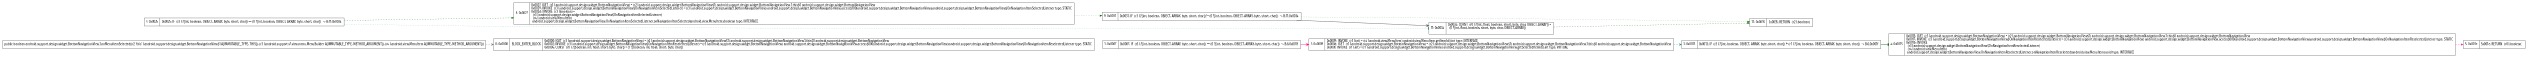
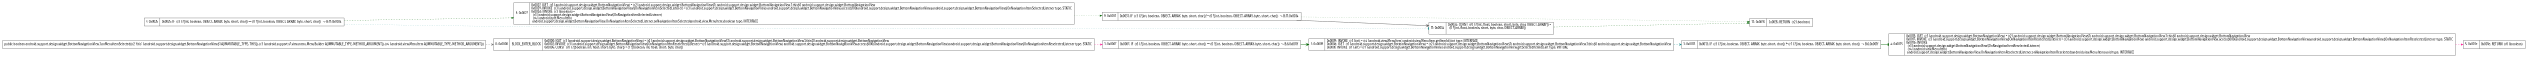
  digraph {
    fontname="Fira Sans"
    rankdir=LR
    node [fontname="Fira Sans" shape=record]
    edge [arrowhead=normal color=darkgreen fontname="Fira Sans" style=dashed]
    n1 [label="{0\:\ 0x0000|BLOCK_ENTER_BLOCK\l|0x0000: IGET  (r3 I:android.support.design.widget.BottomNavigationView) = (r2 I:android.support.design.widget.BottomNavigationView$1) android.support.design.widget.BottomNavigationView.1.this$0 android.support.design.widget.BottomNavigationView \l0x0002: INVOKE  (r3 I:android.support.design.widget.BottomNavigationView$OnNavigationItemReselectedListener) = (r3 I:android.support.design.widget.BottomNavigationView) android.support.design.widget.BottomNavigationView.access$000(android.support.design.widget.BottomNavigationView):android.support.design.widget.BottomNavigationView$OnNavigationItemReselectedListener type: STATIC \l0x0006: CONST  (r0 I:?[boolean, int, float, short, byte, char]) = (1 ?[boolean, int, float, short, byte, char]) \l}"]
    n2 [label="{1\:\ 0x0007|0x0007: IF  (r3 I:?[int, boolean, OBJECT, ARRAY, byte, short, char]) == (0 ?[int, boolean, OBJECT, ARRAY, byte, short, char])  \-\> B:6:0x001f \l}"]
    n3 [label="{2\:\ 0x0009|0x0009: INVOKE  (r3 I:int) = (r4 I:android.view.MenuItem) android.view.MenuItem.getItemId():int type: INTERFACE \l0x000d: IGET  (r1 I:android.support.design.widget.BottomNavigationView) = (r2 I:android.support.design.widget.BottomNavigationView$1) android.support.design.widget.BottomNavigationView.1.this$0 android.support.design.widget.BottomNavigationView \l0x000f: INVOKE  (r1 I:int) = (r1 I:android.support.design.widget.BottomNavigationView) android.support.design.widget.BottomNavigationView.getSelectedItemId():int type: VIRTUAL \l}"]
    n4 [label="{3\:\ 0x0013|0x0013: IF  (r3 I:?[int, boolean, OBJECT, ARRAY, byte, short, char]) != (r1 I:?[int, boolean, OBJECT, ARRAY, byte, short, char])  \-\> B:6:0x001f \l}"]
    n5 [label="{4\:\ 0x0015|0x0015: IGET  (r3 I:android.support.design.widget.BottomNavigationView) = (r2 I:android.support.design.widget.BottomNavigationView$1) android.support.design.widget.BottomNavigationView.1.this$0 android.support.design.widget.BottomNavigationView \l0x0017: INVOKE  (r3 I:android.support.design.widget.BottomNavigationView$OnNavigationItemReselectedListener) = (r3 I:android.support.design.widget.BottomNavigationView) android.support.design.widget.BottomNavigationView.access$000(android.support.design.widget.BottomNavigationView):android.support.design.widget.BottomNavigationView$OnNavigationItemReselectedListener type: STATIC \l0x001b: INVOKE  \l  (r3 I:android.support.design.widget.BottomNavigationView$OnNavigationItemReselectedListener)\l  (r4 I:android.view.MenuItem)\l android.support.design.widget.BottomNavigationView.OnNavigationItemReselectedListener.onNavigationItemReselected(android.view.MenuItem):void type: INTERFACE \l}"]
-   n6 [label="{5\:\ 0x001e|5x001e: RETURN  (r0 I:boolean) \l}"]
+   n6 [label="{5\:\ 0x001e|0x001e: RETURN  (r0 I:boolean) \l}"]
    n7 [label="{7\:\ 0x0025|0x0025: IF  (r3 I:?[int, boolean, OBJECT, ARRAY, byte, short, char]) == (0 ?[int, boolean, OBJECT, ARRAY, byte, short, char])  \-\> B:11:0x0034 \l}"]
-   n8 [label="{8\:\ 0x0027|0x0027: IGET  (r3 I:android.support.design.widget.BottomNavigationView) = (r2 I:android.support.design.widget.BottomNavigationView$1) android.support.design.widget.BottomNavigationView.1.this$0 android.support.design.widget.BottomNavigationView \l0x0029: INVOKE  (r3 I:android.support.design.widget.BottomNavigationView$OnNavigationItemSelectedListener) = (r3 I:android.support.design.widget.BottomNavigationView) android.support.design.widget.BottomNavigationView.access$100(android.support.design.widget.BottomNavigationView):android.support.design.widget.BottomNavigationView$OnNavigationItemSelectedListener type: STATIC \l0x002d: INVOKE  (r3 I:boolean) = \l  (r3 I:android.support.design.widget.BottomNavigationView$OnNavigationItemSelectedListener)\l  (r4 I:android.view.MenuItem)\l android.support.design.widget.BottomNavigationView.OnNavigationItemSelectedListener.onNavigationItemSelected(android.view.MenuItem):boolean type: INTERFACE \l}"]
+   n8 [label="{8\:\ 0x0027|0x0027: IGET  (r3 I:android.support.design.widget.BottomNavigationView) = (r2 I:android.support.design.widget.BottomNavigationView$1) android.support.design.widget.BottomNavigationView.1.this$0 android.support.design.widget.BottomNavigationView \l0x0029: INVOKE  (r3 I:android.support.design.widget.BottomNavigationView$OnNavigationItemSelectedListener) = (r3 I:android.support.design.widget.BottomNavigationView) android.support.design.widget.BottomNavigationView.access$100(android.support.design.widget.BottomNavigationView):android.support.design.widget.BottomNavigationView$OnNavigationItemSelectedListener type: STATIC \l0x002d: INVOKE  (r3 I:boolean) = \l  (r3 I:android.support.design.widget.BottomNavigationView$OnNavigationItemSelectedListener)\l  (r4 I:android.byte.MenuItem)\l android.support.design.widget.BottomNavigationView.OnNavigationItemSelectedListener.onNavigationItemSelected(android.view.MenuItem):boolean type: INTERFACE \l}"]
    n9 [label="{11\:\ 0x0034|0x0034: CONST  (r0 I:?[int, float, boolean, short, byte, char, OBJECT, ARRAY]) = \l  (0 ?[int, float, boolean, short, byte, char, OBJECT, ARRAY])\l \l}"]
    n10 [label="{9\:\ 0x0031|0x0031: IF  (r3 I:?[int, boolean, OBJECT, ARRAY, byte, short, char]) != (0 ?[int, boolean, OBJECT, ARRAY, byte, short, char])  \-\> B:11:0x0034 \l}"]
    n11 [label="{12\:\ 0x0035|0x0035: RETURN  (r2 I:boolean) \l}"]
    n12 [label="{public boolean android.support.design.widget.BottomNavigationView.1.onMenuItemSelected((r2 'this' I:android.support.design.widget.BottomNavigationView$1 A[IMMUTABLE_TYPE, THIS]), (r3 I:android.support.v7.view.menu.MenuBuilder A[IMMUTABLE_TYPE, METHOD_ARGUMENT]), (r4 I:android.view.MenuItem A[IMMUTABLE_TYPE, METHOD_ARGUMENT])) }"]
-   n2 -> n3 [arrowhead=vee color=deeppink style=bold]
+   n1 -> n2 [color=deeppink]
+   n2 -> n3 [arrowhead=vee style=bold]
    n3 -> n4 [arrowhead=vee color=teal]
    n4 -> n5 [arrowhead=tee style=bold]
    n5 -> n6 [color=deeppink]
    n7 -> n8
    n7 -> n9 [arrowhead=tee color=teal style=dotted]
    n8 -> n10 [style=dotted]
    n9 -> n11
    n10 -> n9 [arrowhead=vee color=gray40 style=bold]
    n10 -> n11 [style=dotted]
    n12 -> n1 [arrowhead=vee color=gray40]
  }
